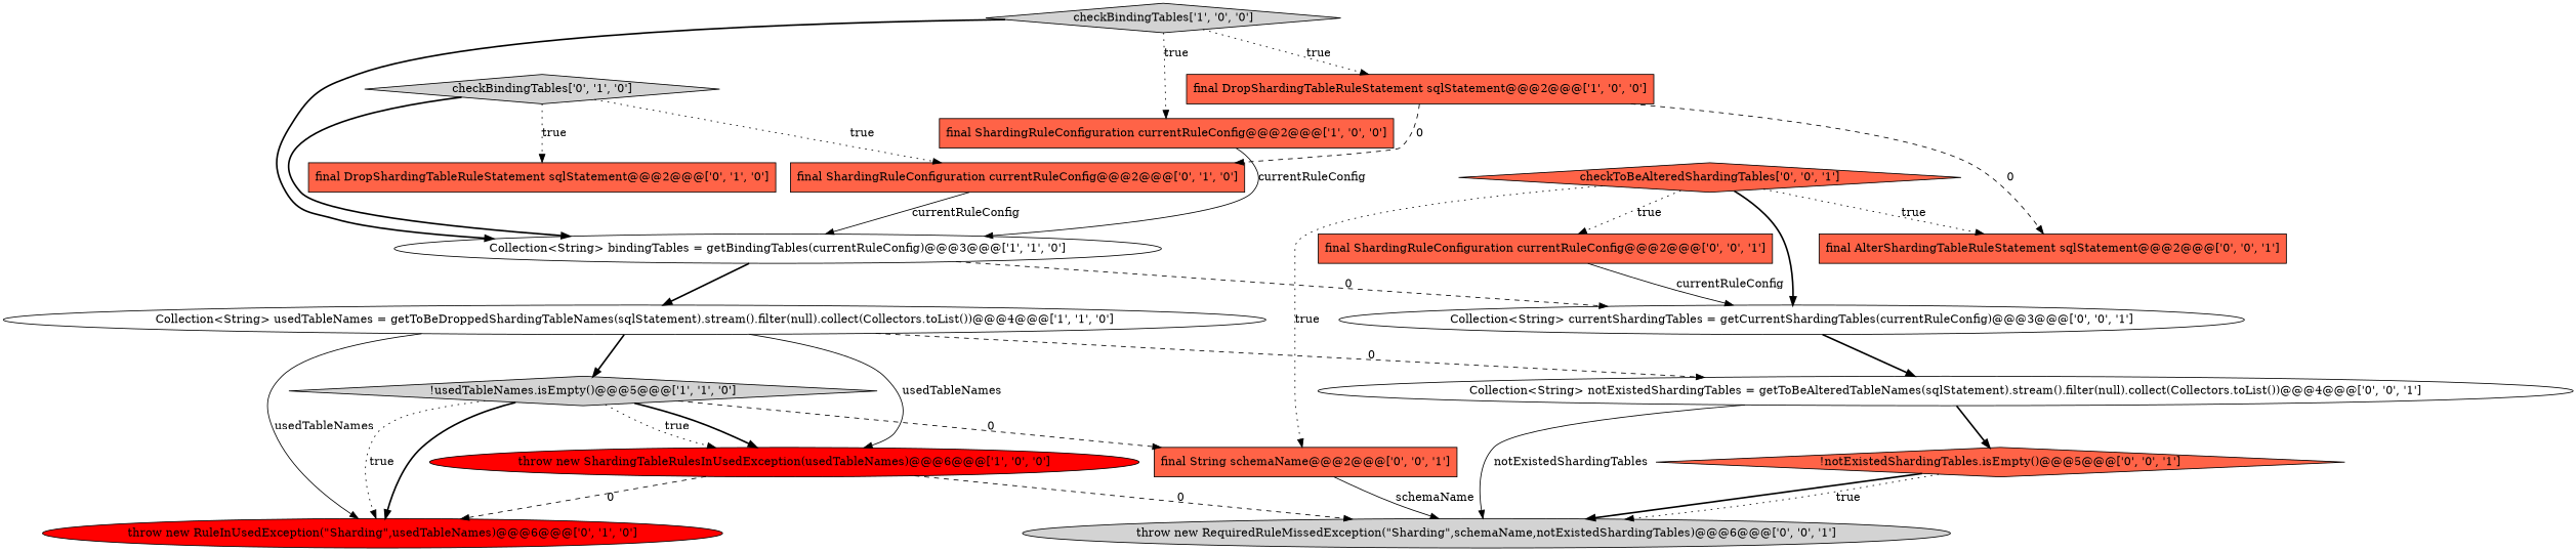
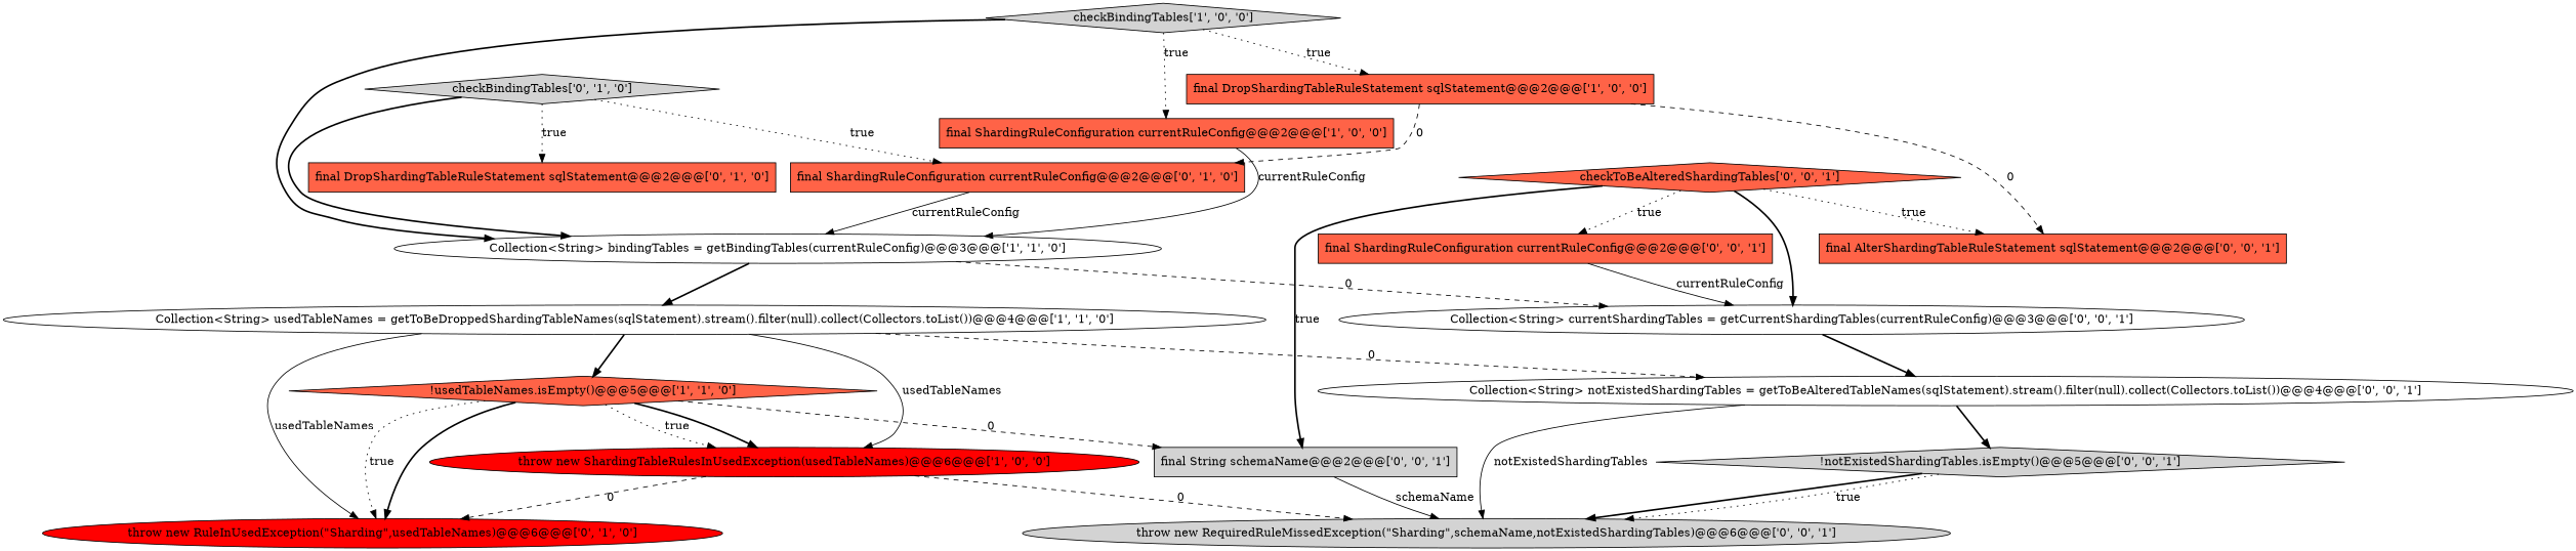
  digraph {
    node [fillcolor=tomato shape=box style=filled]
    edge [style=dotted]
    n1 [fillcolor=lightgray label="checkBindingTables['1', '0', '0']" shape=diamond]
    n2 [label="final ShardingRuleConfiguration currentRuleConfig@@@2@@@['1', '0', '0']"]
    n3 [fillcolor=white label="Collection<String> bindingTables = getBindingTables(currentRuleConfig)@@@3@@@['1', '1', '0']" shape=ellipse]
    n4 [label="final DropShardingTableRuleStatement sqlStatement@@@2@@@['1', '0', '0']"]
    n5 [fillcolor=white label="Collection<String> currentShardingTables = getCurrentShardingTables(currentRuleConfig)@@@3@@@['0', '0', '1']" shape=ellipse]
    n6 [fillcolor=white label="Collection<String> usedTableNames = getToBeDroppedShardingTableNames(sqlStatement).stream().filter(null).collect(Collectors.toList())@@@4@@@['1', '1', '0']" shape=ellipse]
    n7 [label="final AlterShardingTableRuleStatement sqlStatement@@@2@@@['0', '0', '1']"]
    n8 [label="final ShardingRuleConfiguration currentRuleConfig@@@2@@@['0', '1', '0']"]
-   n9 [label="final String schemaName@@@2@@@['0', '0', '1']"]
+   n9 [fillcolor=lightgray label="final String schemaName@@@2@@@['0', '0', '1']"]
    n10 [fillcolor=lightgray label="throw new RequiredRuleMissedException(\"Sharding\",schemaName,notExistedShardingTables)@@@6@@@['0', '0', '1']" shape=ellipse]
    n11 [label="checkToBeAlteredShardingTables['0', '0', '1']" shape=diamond]
    n12 [label="final ShardingRuleConfiguration currentRuleConfig@@@2@@@['0', '0', '1']"]
    n13 [fillcolor=white label="Collection<String> notExistedShardingTables = getToBeAlteredTableNames(sqlStatement).stream().filter(null).collect(Collectors.toList())@@@4@@@['0', '0', '1']" shape=ellipse]
-   n14 [fillcolor=lightgray label="!usedTableNames.isEmpty()@@@5@@@['1', '1', '0']" shape=diamond]
+   n14 [label="!usedTableNames.isEmpty()@@@5@@@['1', '1', '0']" shape=diamond]
    n15 [fillcolor=red label="throw new RuleInUsedException(\"Sharding\",usedTableNames)@@@6@@@['0', '1', '0']" shape=ellipse]
    n16 [fillcolor=red label="throw new ShardingTableRulesInUsedException(usedTableNames)@@@6@@@['1', '0', '0']" shape=ellipse]
-   n17 [label="!notExistedShardingTables.isEmpty()@@@5@@@['0', '0', '1']" shape=diamond]
+   n17 [fillcolor=lightgray label="!notExistedShardingTables.isEmpty()@@@5@@@['0', '0', '1']" shape=diamond]
    n18 [fillcolor=lightgray label="checkBindingTables['0', '1', '0']" shape=diamond]
    n19 [label="final DropShardingTableRuleStatement sqlStatement@@@2@@@['0', '1', '0']"]
    n1 -> n2 [label=true]
    n1 -> n3 [style=bold]
    n1 -> n4 [label=true]
    n2 -> n3 [label=currentRuleConfig style=solid]
    n3 -> n5 [label=0 style=dashed]
    n3 -> n6 [style=bold]
    n4 -> n7 [label=0 style=dashed]
    n4 -> n8 [label=0 style=dashed]
    n5 -> n13 [style=bold]
    n6 -> n13 [label=0 style=dashed]
    n6 -> n14 [style=bold]
    n6 -> n15 [label=usedTableNames style=solid]
    n6 -> n16 [label=usedTableNames style=solid]
    n8 -> n3 [label=currentRuleConfig style=solid]
    n9 -> n10 [label=schemaName style=solid]
    n11 -> n5 [style=bold]
    n11 -> n7 [label=true]
-   n11 -> n9 [label=true]
+   n11 -> n9 [label=true style=bold]
    n11 -> n12 [label=true]
    n12 -> n5 [label=currentRuleConfig style=solid]
    n13 -> n10 [label=notExistedShardingTables style=solid]
    n13 -> n17 [style=bold]
    n14 -> n9 [label=0 style=dashed]
    n14 -> n15 [label=true]
    n14 -> n15 [style=bold]
    n14 -> n16 [style=bold]
    n14 -> n16 [label=true]
    n16 -> n10 [label=0 style=dashed]
    n16 -> n15 [label=0 style=dashed]
    n17 -> n10 [style=bold]
    n17 -> n10 [label=true]
    n18 -> n3 [style=bold]
    n18 -> n8 [label=true]
    n18 -> n19 [label=true]
  }
